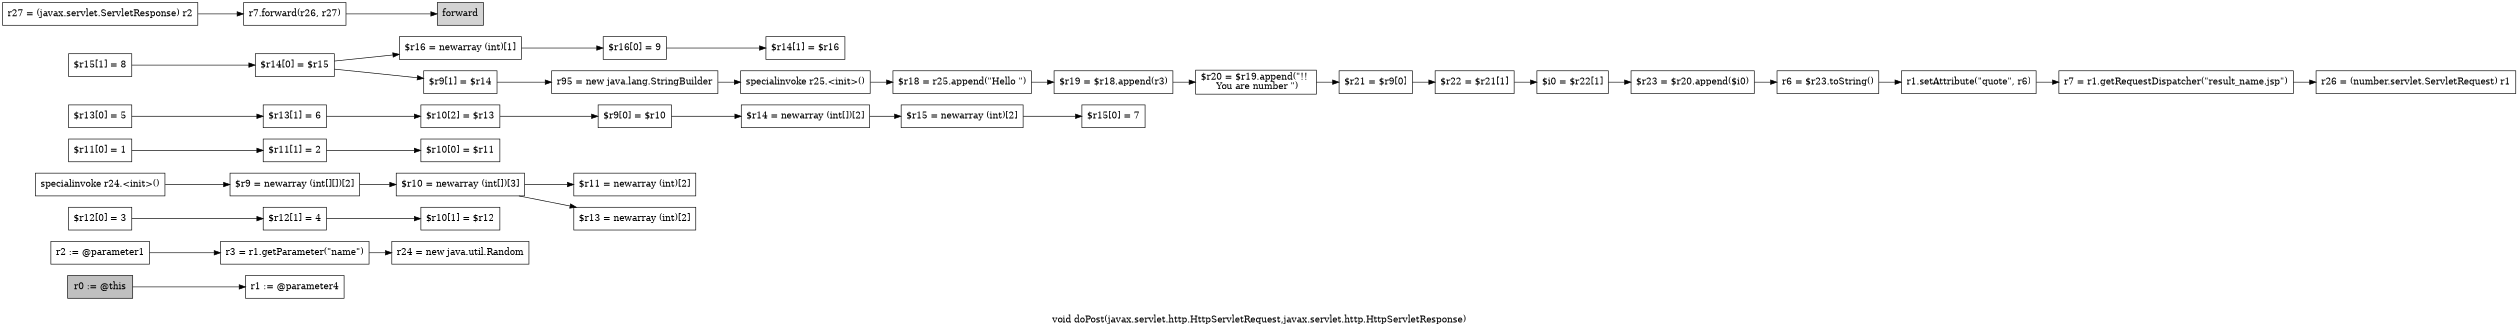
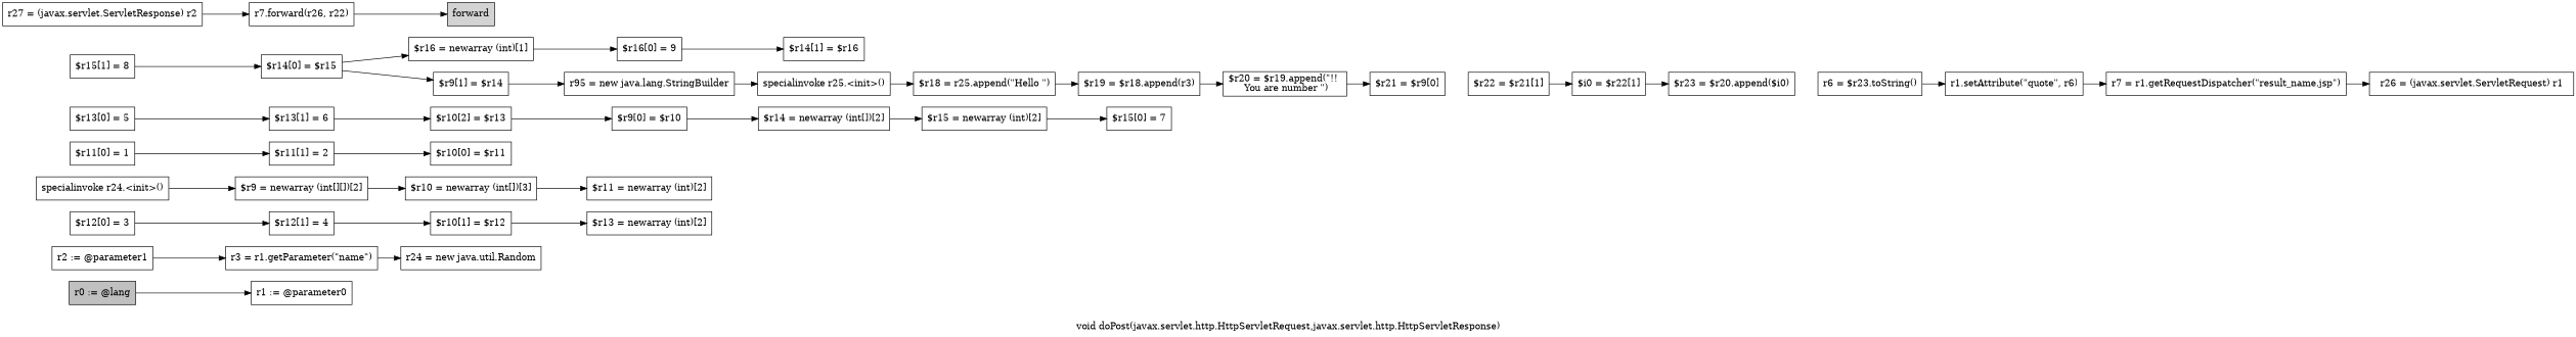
  digraph {
    label="void doPost(javax.servlet.http.HttpServletRequest,javax.servlet.http.HttpServletResponse)"
    rankdir=LR
    node [shape=box]
-   n1 [fillcolor=gray label="r0 := @this" style=filled]
-   n2 [label="r1 := @parameter4"]
+   n1 [fillcolor=gray label="r0 := @lang" style=filled]
+   n2 [label="r1 := @parameter0"]
    n3 [label="r2 := @parameter1"]
    n4 [label="r3 = r1.getParameter(\"name\")"]
    n5 [label="r24 = new java.util.Random"]
    n6 [label="specialinvoke r24.<init>()"]
    n7 [label="$r9 = newarray (int[][])[2]"]
    n8 [label="$r10 = newarray (int[])[3]"]
    n9 [label="$r11 = newarray (int)[2]"]
    n10 [label="$r11[0] = 1"]
    n11 [label="$r11[1] = 2"]
    n12 [label="$r10[0] = $r11"]
    n13 [label="$r12[0] = 3"]
    n14 [label="$r12[1] = 4"]
    n15 [label="$r10[1] = $r12"]
    n16 [label="$r13 = newarray (int)[2]"]
    n17 [label="$r13[0] = 5"]
    n18 [label="$r13[1] = 6"]
    n19 [label="$r10[2] = $r13"]
    n20 [label="$r9[0] = $r10"]
    n21 [label="$r14 = newarray (int[])[2]"]
    n22 [label="$r15 = newarray (int)[2]"]
    n23 [label="$r15[0] = 7"]
    n24 [label="$r15[1] = 8"]
    n25 [label="$r14[0] = $r15"]
    n26 [label="$r16 = newarray (int)[1]"]
    n27 [label="$r9[1] = $r14"]
    n28 [label="$r16[0] = 9"]
    n29 [label="$r14[1] = $r16"]
    n30 [label="r95 = new java.lang.StringBuilder"]
    n31 [label="specialinvoke r25.<init>()"]
    n32 [label="$r18 = r25.append(\"Hello \")"]
    n33 [label="$r19 = $r18.append(r3)"]
    n34 [label="$r20 = $r19.append(\"!! \n You are number \")"]
    n35 [label="$r21 = $r9[0]"]
    n36 [label="$r22 = $r21[1]"]
    n37 [label="$i0 = $r22[1]"]
    n38 [label="$r23 = $r20.append($i0)"]
    n39 [label="r6 = $r23.toString()"]
    n40 [label="r1.setAttribute(\"quote\", r6)"]
    n41 [label="r7 = r1.getRequestDispatcher(\"result_name.jsp\")"]
-   n42 [label="r26 = (number.servlet.ServletRequest) r1"]
+   n42 [label="r26 = (javax.servlet.ServletRequest) r1"]
    n43 [label="r27 = (javax.servlet.ServletResponse) r2"]
-   n44 [label="r7.forward(r26, r27)"]
+   n44 [label="r7.forward(r26, r22)"]
    n45 [fillcolor=lightgray label=forward style=filled]
    n1 -> n2
    n3 -> n4
    n4 -> n5
    n6 -> n7
    n7 -> n8
    n8 -> n9
    n10 -> n11
    n11 -> n12
    n13 -> n14
    n14 -> n15
-   n8 -> n16
+   n15 -> n16
    n17 -> n18
    n18 -> n19
    n19 -> n20
    n20 -> n21
    n21 -> n22
    n22 -> n23
    n24 -> n25
    n25 -> n26
    n25 -> n27
    n26 -> n28
    n27 -> n30
    n28 -> n29
    n30 -> n31
    n31 -> n32
    n32 -> n33
    n33 -> n34
    n34 -> n35
-   n35 -> n36
    n36 -> n37
    n37 -> n38
-   n38 -> n39
    n39 -> n40
    n40 -> n41
    n41 -> n42
    n43 -> n44
    n44 -> n45
  }
